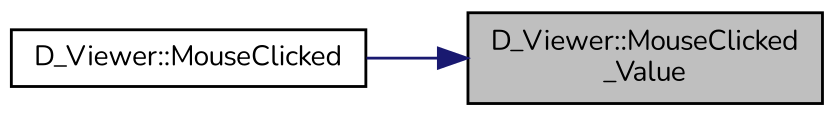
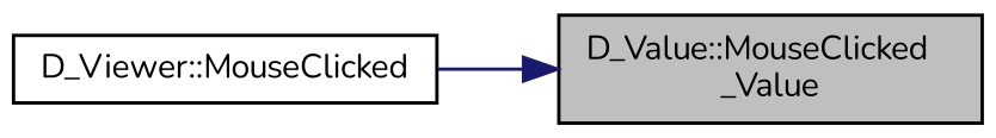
  digraph {
    rankdir=RL
    fontname=Nunito
    node [color=black fontname=Nunito fontsize=10 shape=record style=filled]
-   n1 [fillcolor=grey75 fontcolor=black height=0.2 label="D_Viewer::MouseClicked\l_Value" width=0.4]
+   n1 [fillcolor=grey75 fontcolor=black height=0.2 label="D_Value::MouseClicked\l_Value" width=0.4]
    n2 [fillcolor=white height=0.2 label="D_Viewer::MouseClicked" width=0.4]
    n1 -> n2 [color=midnightblue dir=back fontname=Nunito fontsize=10 labelfontname=Helvetica labelfontsize=10 style=solid]
  }
